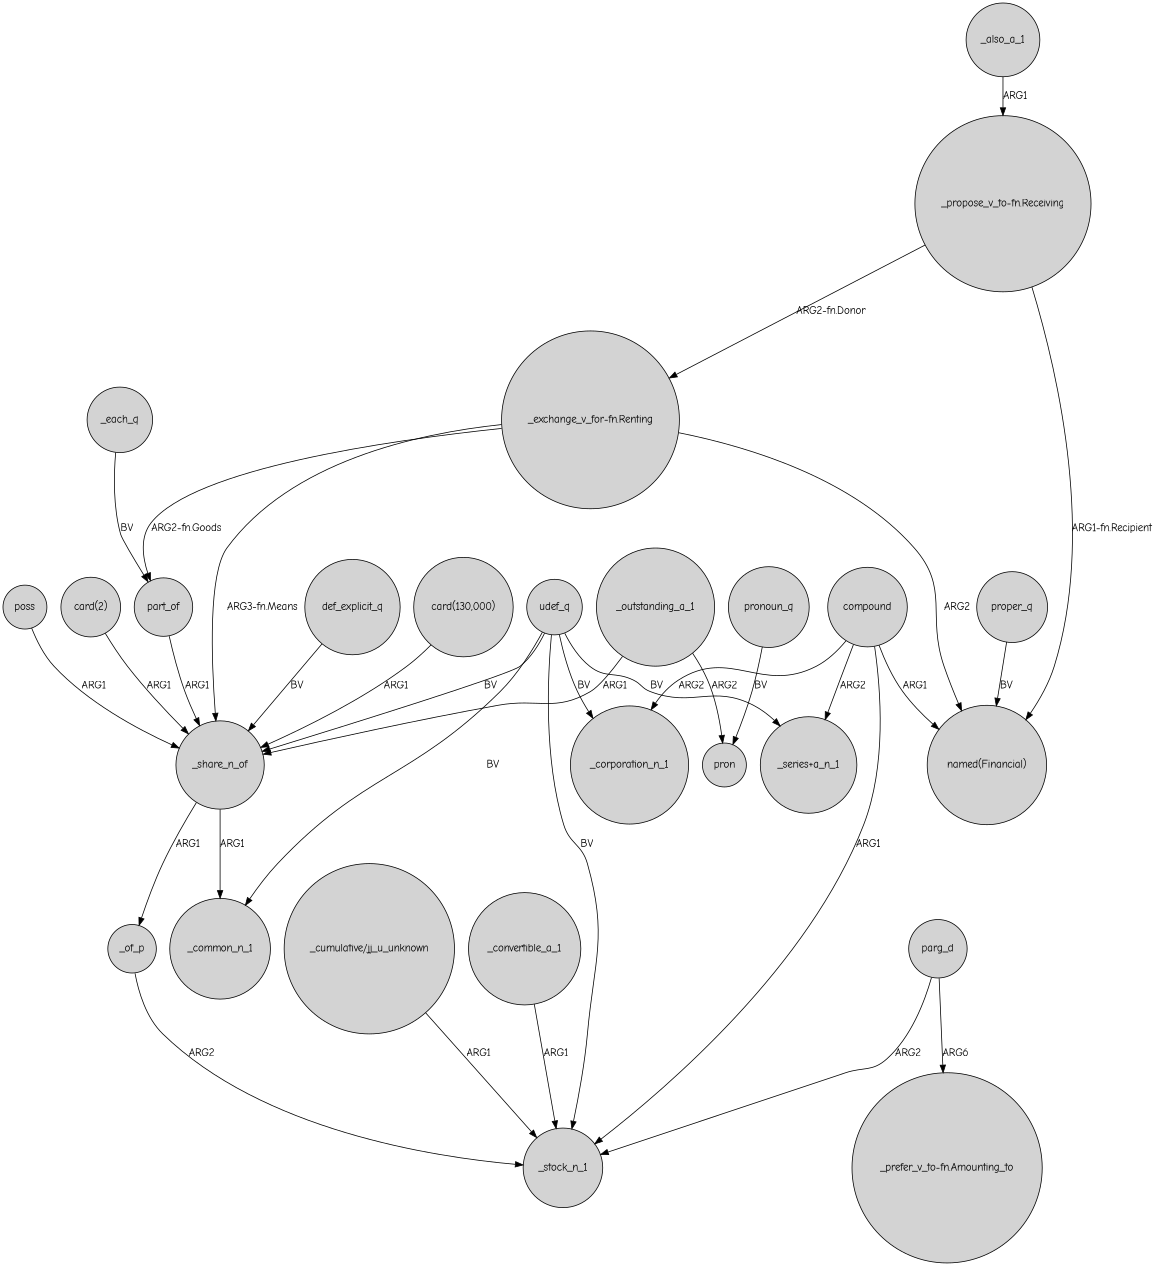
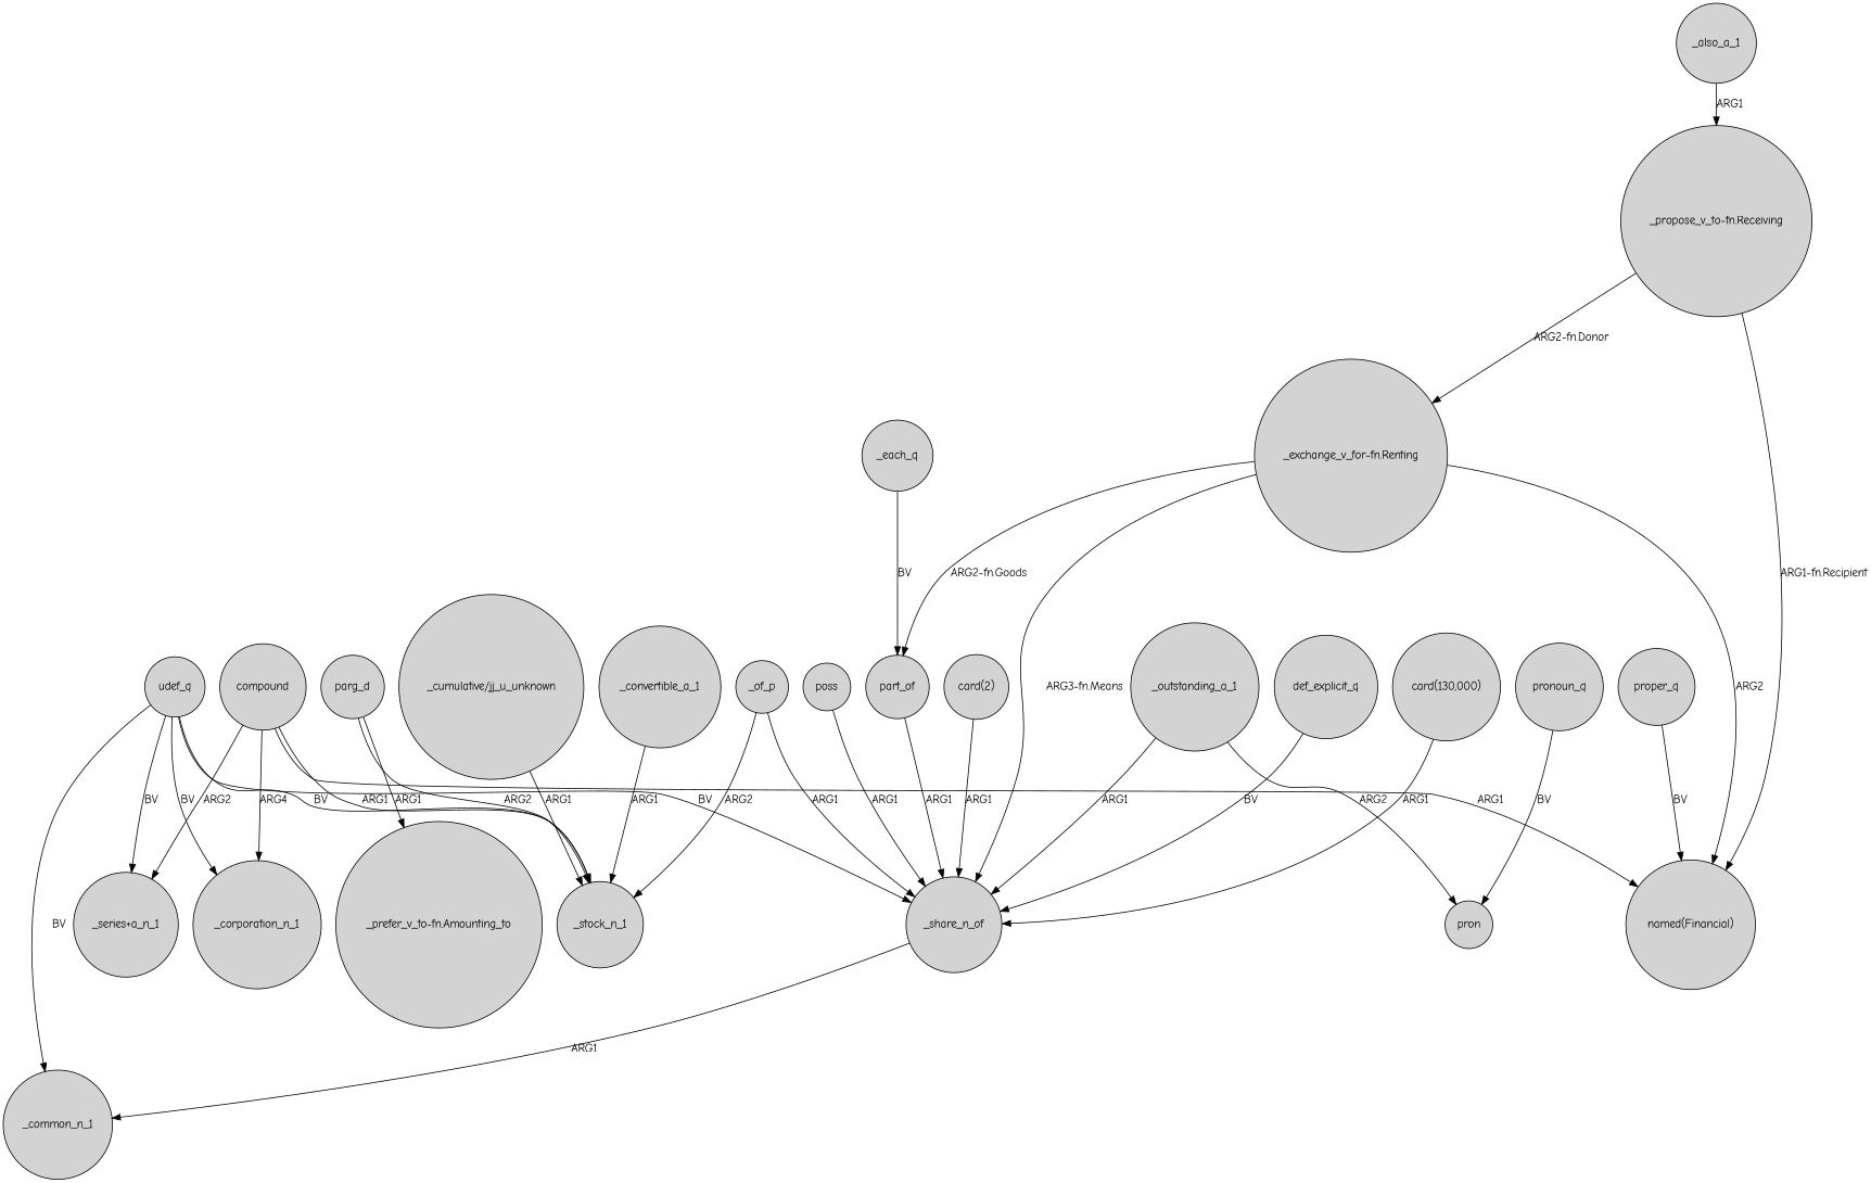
  digraph {
    fontname="Comic Neue"
    node [fontname="Comic Neue" shape=circle style=filled]
    edge [fontname="Comic Neue"]
    udef_q
    "_series+a_n_1"
    _share_n_of
    _common_n_1
    _stock_n_1
    _corporation_n_1
    _of_p
    _each_q
    part_of
    def_explicit_q
    "_propose_v_to-fn.Receiving"
    "_exchange_v_for-fn.Renting"
    "named(Financial)"
    _also_a_1
    "card(130,000)"
    compound
    parg_d
    "_prefer_v_to-fn.Amounting_to"
    _outstanding_a_1
    pron
    pronoun_q
    poss
    "_cumulative/jj_u_unknown"
    proper_q
    "card(2)"
    _convertible_a_1
    udef_q -> "_series+a_n_1" [label=BV]
    udef_q -> _share_n_of [label=BV]
    udef_q -> _common_n_1 [label=BV]
    udef_q -> _stock_n_1 [label=BV]
    udef_q -> _corporation_n_1 [label=BV]
    _share_n_of -> _common_n_1 [label=ARG1]
-   _share_n_of -> _of_p [label=ARG1]
+   _of_p -> _share_n_of [label=ARG1]
    _of_p -> _stock_n_1 [label=ARG2]
    _each_q -> part_of [label=BV]
    part_of -> _share_n_of [label=ARG1]
    def_explicit_q -> _share_n_of [label=BV]
    "_propose_v_to-fn.Receiving" -> "_exchange_v_for-fn.Renting" [label="ARG2-fn.Donor"]
    "_propose_v_to-fn.Receiving" -> "named(Financial)" [label="ARG1-fn.Recipient"]
    "_exchange_v_for-fn.Renting" -> _share_n_of [label="ARG3-fn.Means"]
    "_exchange_v_for-fn.Renting" -> part_of [label="ARG2-fn.Goods"]
    "_exchange_v_for-fn.Renting" -> "named(Financial)" [label=ARG2]
    _also_a_1 -> "_propose_v_to-fn.Receiving" [label=ARG1]
    "card(130,000)" -> _share_n_of [label=ARG1]
    compound -> "_series+a_n_1" [label=ARG2]
    compound -> _stock_n_1 [label=ARG1]
-   compound -> _corporation_n_1 [label=ARG2]
+   compound -> _corporation_n_1 [label=ARG4]
    compound -> "named(Financial)" [label=ARG1]
    parg_d -> _stock_n_1 [label=ARG2]
-   parg_d -> "_prefer_v_to-fn.Amounting_to" [label=ARG6]
+   parg_d -> "_prefer_v_to-fn.Amounting_to" [label=ARG1]
    _outstanding_a_1 -> _share_n_of [label=ARG1]
    _outstanding_a_1 -> pron [label=ARG2]
    pronoun_q -> pron [label=BV]
    poss -> _share_n_of [label=ARG1]
    "_cumulative/jj_u_unknown" -> _stock_n_1 [label=ARG1]
    proper_q -> "named(Financial)" [label=BV]
    "card(2)" -> _share_n_of [label=ARG1]
    _convertible_a_1 -> _stock_n_1 [label=ARG1]
  }
